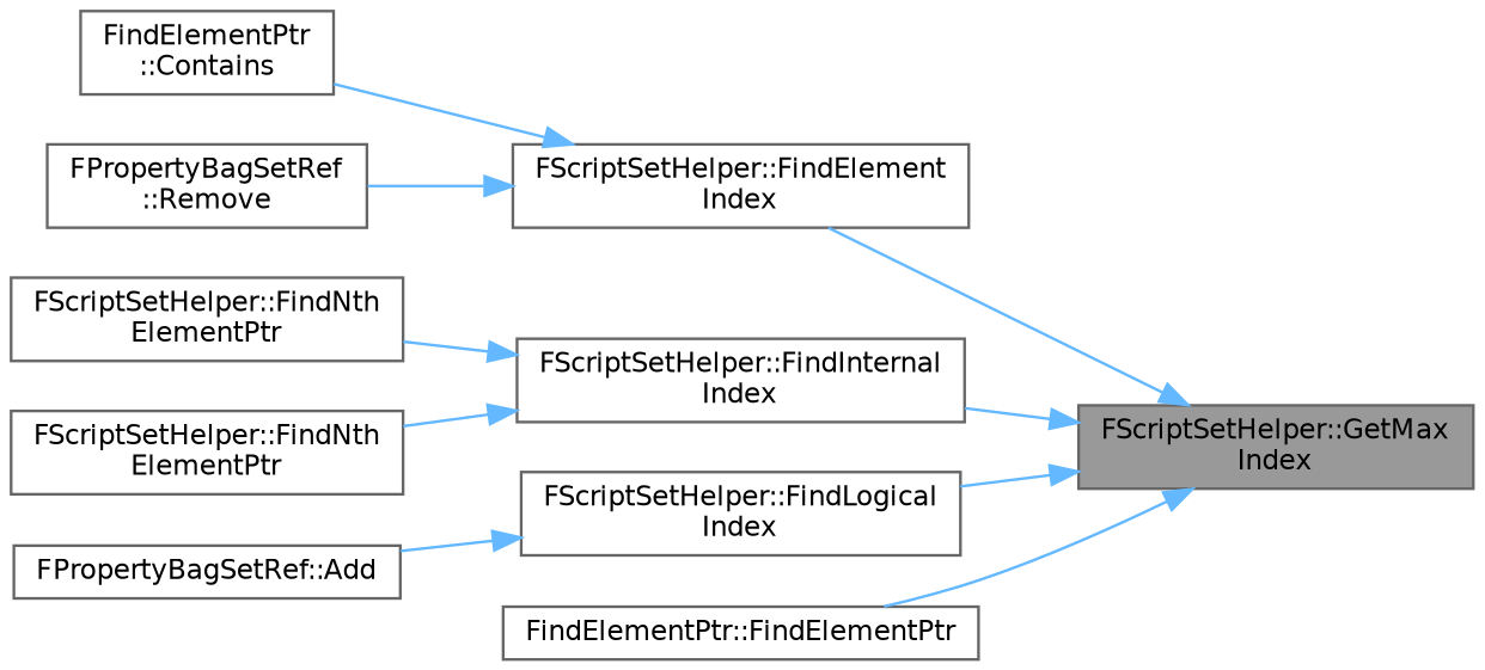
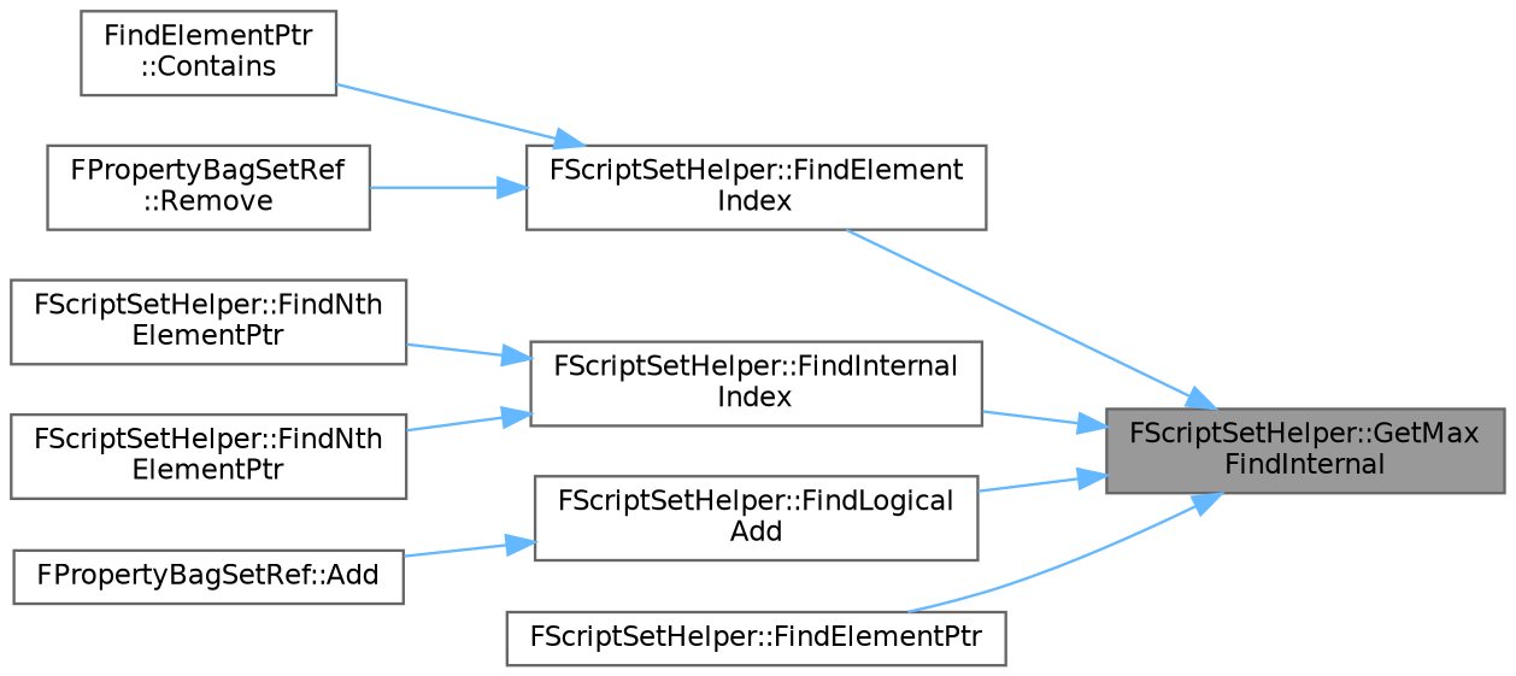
  digraph {
    rankdir=RL
    node [color=grey40 fillcolor=white fontname=Helvetica fontsize=10 shape=box style=filled]
    edge [color=steelblue1 dir=back fontname=Helvetica fontsize=10 labelfontname=Helvetica labelfontsize=10 style=solid]
-   n1 [color=gray40 fillcolor=grey60 fontcolor=black height=0.2 label="FScriptSetHelper::GetMax\lIndex" width=0.4]
+   n1 [color=gray40 fillcolor=grey60 fontcolor=black height=0.2 label="FScriptSetHelper::GetMax\lFindInternal" width=0.4]
    n2 [height=0.2 label="FScriptSetHelper::FindElement\lIndex" width=0.4]
    n3 [height=0.2 label="FScriptSetHelper::FindInternal\lIndex" width=0.4]
-   n4 [height=0.2 label="FScriptSetHelper::FindLogical\lIndex" width=0.4]
-   n5 [height=0.2 label="FindElementPtr::FindElementPtr" width=0.4]
+   n4 [height=0.2 label="FScriptSetHelper::FindLogical\lAdd" width=0.4]
+   n5 [height=0.2 label="FScriptSetHelper::FindElementPtr" width=0.4]
    n6 [height=0.2 label="FindElementPtr\l::Contains" width=0.4]
    n7 [height=0.2 label="FPropertyBagSetRef\l::Remove" width=0.4]
    n8 [height=0.2 label="FScriptSetHelper::FindNth\lElementPtr" width=0.4]
    n9 [height=0.2 label="FScriptSetHelper::FindNth\lElementPtr" width=0.4]
    n10 [height=0.2 label="FPropertyBagSetRef::Add" width=0.4]
    n1 -> n2
    n1 -> n3
    n1 -> n4
    n1 -> n5
    n2 -> n6
    n2 -> n7
    n3 -> n8
    n3 -> n9
    n4 -> n10
  }
